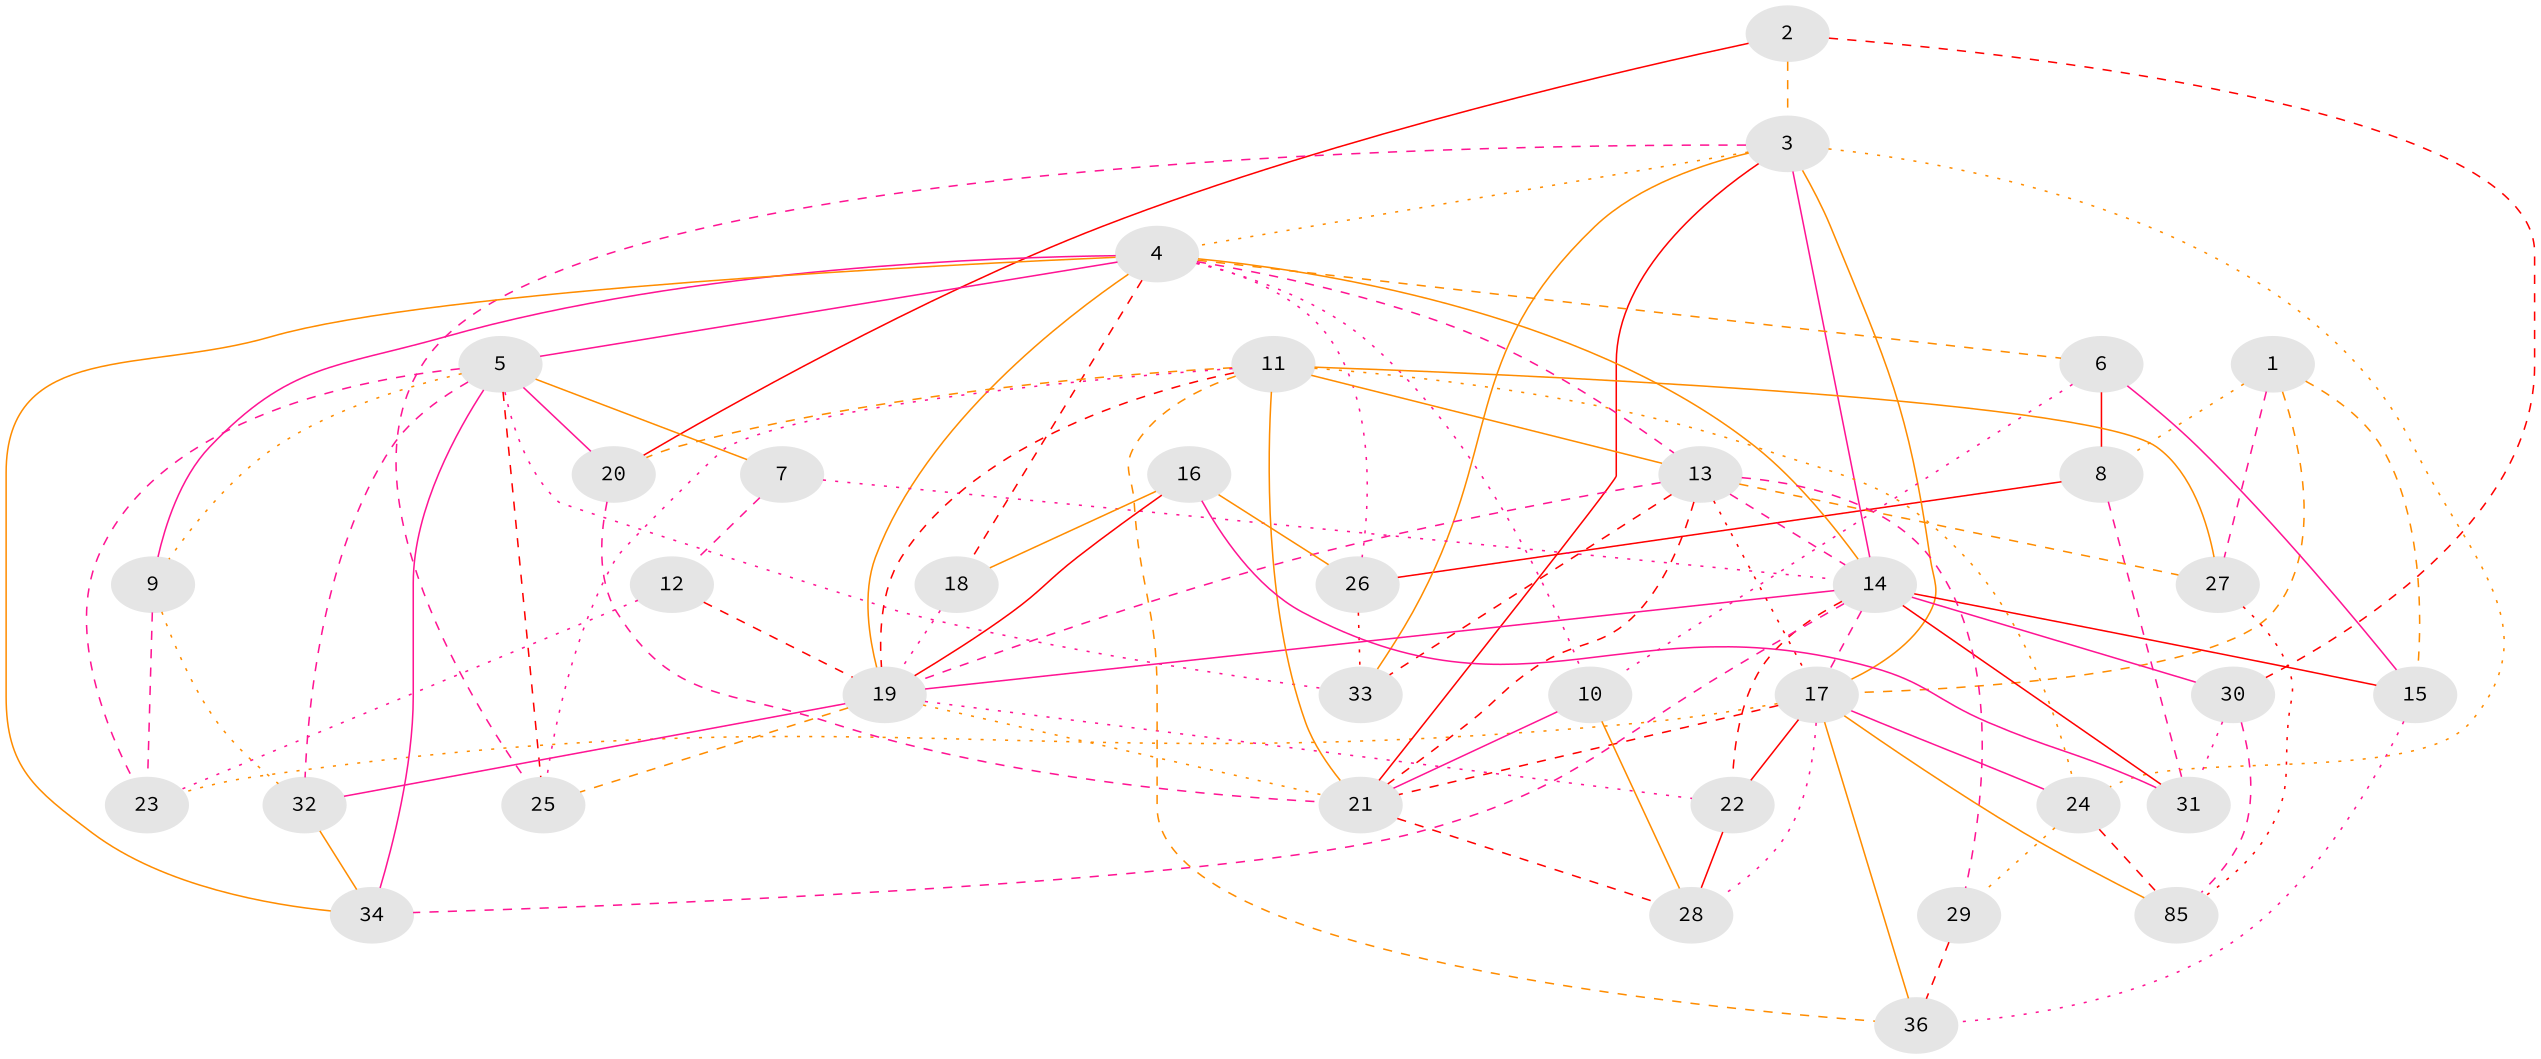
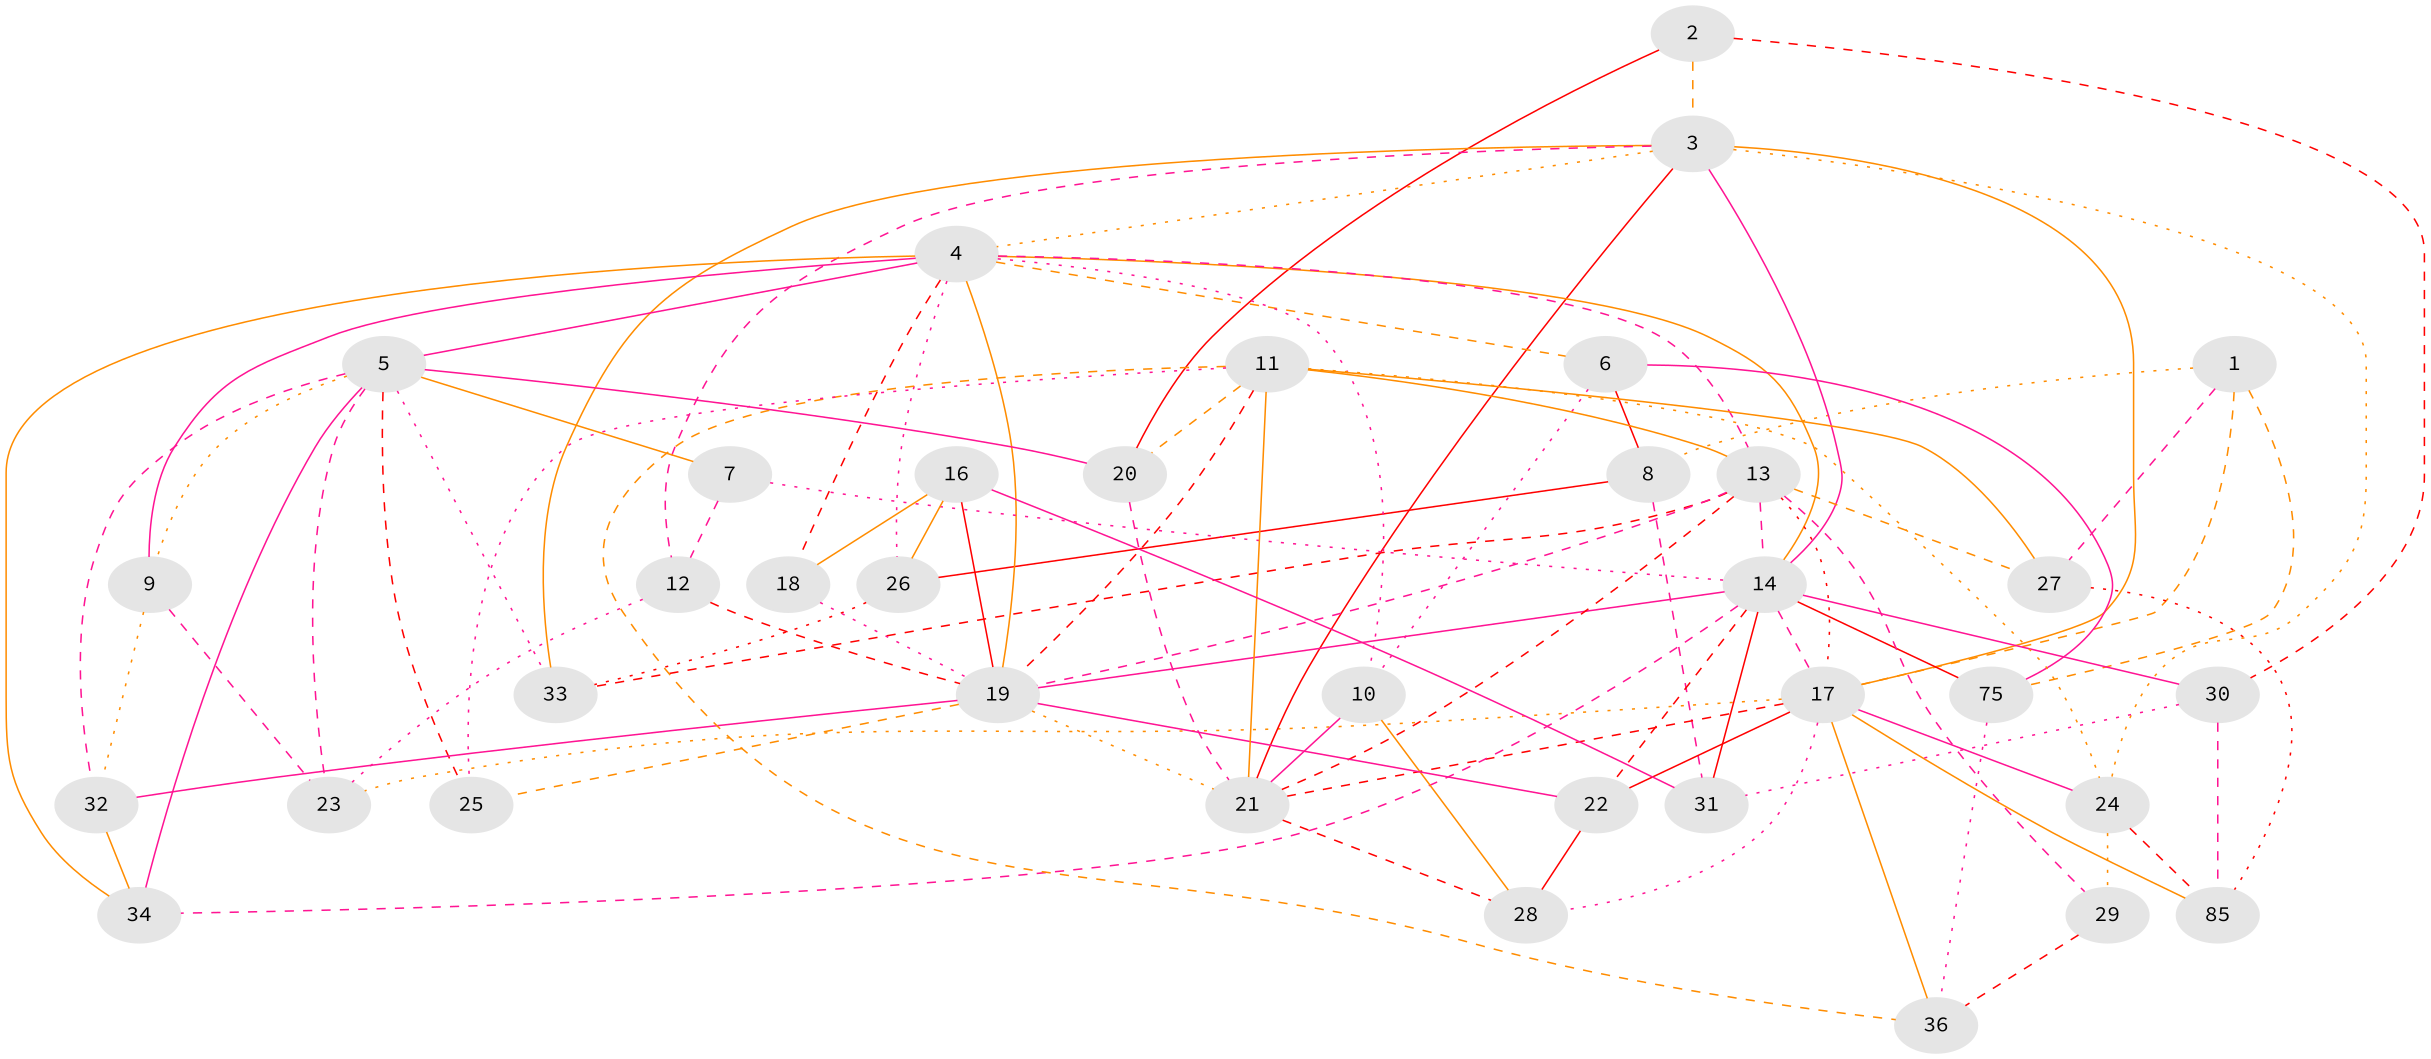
  graph {
    fontname="Source Code Pro"
    node [color=gray90 fontname="Source Code Pro" style=filled]
    edge [color=deeppink fontname="Source Code Pro" style=solid weight=1.0]
    1
    8
-   15
+   15 [label=75]
    17
    27
    26
    31
    36
    21
    24
    23
    28
    22
    n14 [label=85]
    2
    3
    20
    30
    4
    14
    25
    33
    5
    6
    9
    10
    13
    18
    19
    34
    29
    7
    32
    12
    11
    16
    1 -- 8 [color=darkorange style=dotted]
    1 -- 15 [color=darkorange style=dashed]
    1 -- 17 [color=darkorange style=dashed]
    1 -- 27 [style=dashed]
    8 -- 26 [color=red]
    8 -- 31 [style=dashed]
    15 -- 36 [style=dotted]
    17 -- 36 [color=darkorange]
    17 -- 21 [color=red style=dashed]
    17 -- 24 [weight=2.0]
    17 -- 23 [color=darkorange style=dotted]
    17 -- 28 [style=dotted]
    17 -- 22 [color=red]
    17 -- n14 [color=darkorange]
    27 -- n14 [color=red style=dotted]
    26 -- 33 [color=red style=dotted]
    21 -- 28 [color=red style=dashed]
    24 -- n14 [color=red style=dashed]
    24 -- 29 [color=darkorange style=dotted]
    22 -- 28 [color=red]
    2 -- 3 [color=darkorange style=dashed weight=2.0]
    2 -- 20 [color=red]
    2 -- 30 [color=red style=dashed]
    3 -- 17 [color=darkorange]
    3 -- 21 [color=red]
    3 -- 24 [color=darkorange style=dotted]
    3 -- 4 [color=darkorange style=dotted]
    3 -- 14 [weight=2.0]
-   3 -- 25 [style=dashed]
+   3 -- 12 [style=dashed]
    3 -- 33 [color=darkorange]
    20 -- 21 [style=dashed]
    30 -- 31 [style=dotted]
    30 -- n14 [style=dashed]
    4 -- 26 [style=dotted]
    4 -- 14 [color=darkorange]
    4 -- 5
    4 -- 6 [color=darkorange style=dashed]
    4 -- 9
    4 -- 10 [style=dotted]
    4 -- 13 [style=dashed]
    4 -- 18 [color=red style=dashed weight=2.0]
    4 -- 19 [color=darkorange]
    4 -- 34 [color=darkorange]
    14 -- 15 [color=red]
    14 -- 17 [style=dashed]
    14 -- 31 [color=red]
    14 -- 22 [color=red style=dashed]
    14 -- 30
    14 -- 19
    14 -- 34 [style=dashed]
    5 -- 23 [style=dashed]
    5 -- 20
    5 -- 25 [color=red style=dashed]
    5 -- 33 [style=dotted]
    5 -- 9 [color=darkorange style=dotted]
    5 -- 34
    5 -- 7 [color=darkorange weight=2.0]
    5 -- 32 [style=dashed]
    6 -- 8 [color=red]
    6 -- 15
    6 -- 10 [style=dotted]
    9 -- 23 [style=dashed]
    9 -- 32 [color=darkorange style=dotted]
    10 -- 21
    10 -- 28 [color=darkorange]
    13 -- 17 [color=red style=dotted]
    13 -- 27 [color=darkorange style=dashed]
    13 -- 21 [color=red style=dashed]
    13 -- 14 [style=dashed]
    13 -- 33 [color=red style=dashed]
    13 -- 19 [style=dashed]
    13 -- 29 [style=dashed weight=2.0]
    18 -- 19 [style=dotted]
    19 -- 21 [color=darkorange style=dotted]
-   19 -- 22 [style=dotted]
+   19 -- 22
    19 -- 25 [color=darkorange style=dashed]
    19 -- 32
    29 -- 36 [color=red style=dashed]
    7 -- 14 [style=dotted]
    7 -- 12 [style=dashed]
    32 -- 34 [color=darkorange]
    12 -- 23 [style=dotted]
    12 -- 19 [color=red style=dashed weight=2.0]
    11 -- 27 [color=darkorange]
    11 -- 36 [color=darkorange style=dashed]
    11 -- 21 [color=darkorange weight=3.0]
    11 -- 24 [color=darkorange style=dotted]
    11 -- 20 [color=darkorange style=dashed]
    11 -- 25 [style=dotted]
    11 -- 13 [color=darkorange]
    11 -- 19 [color=red style=dashed]
    16 -- 26 [color=darkorange]
    16 -- 31
    16 -- 18 [color=darkorange]
    16 -- 19 [color=red]
  }
